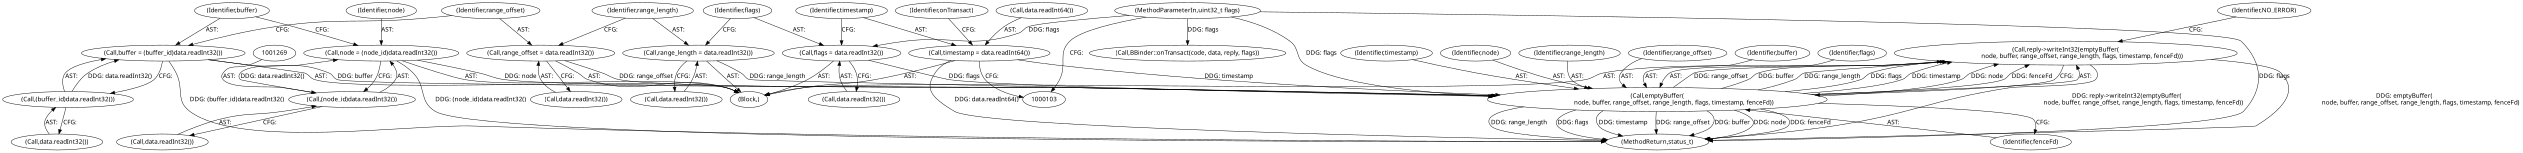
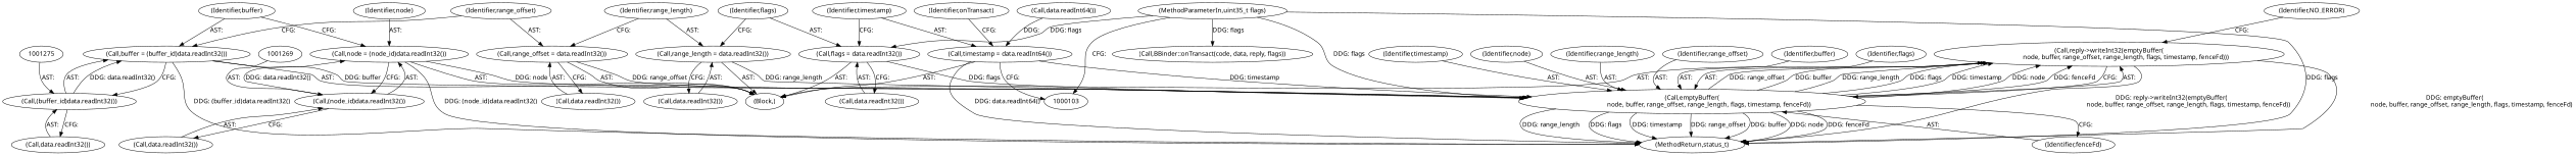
  digraph {
    fontname="Noto Sans"
    node [fontname="Noto Sans"]
    edge [fontname="Noto Sans"]
    n1 [label="(Call,reply->writeInt32(emptyBuffer(\n                    node, buffer, range_offset, range_length, flags, timestamp, fenceFd)))"]
    n2 [label="(Call,emptyBuffer(\n                    node, buffer, range_offset, range_length, flags, timestamp, fenceFd))"]
    n3 [label="(Block,)"]
    n4 [label="(MethodReturn,status_t)"]
    n5 [label="(Identifier,fenceFd)"]
    n6 [label="(Call,node = (node_id)data.readInt32())"]
    n7 [label="(Call,(node_id)data.readInt32())"]
    n8 [label="(Call,data.readInt32())"]
    n9 [label="(Call,buffer = (buffer_id)data.readInt32())"]
    n10 [label="(Call,(buffer_id)data.readInt32())"]
    n11 [label="(Call,data.readInt32())"]
    n12 [label="(Call,range_offset = data.readInt32())"]
    n13 [label="(Call,data.readInt32())"]
    n14 [label="(Call,range_length = data.readInt32())"]
    n15 [label="(Call,data.readInt32())"]
    n16 [label="(Call,flags = data.readInt32())"]
    n17 [label="(Call,data.readInt32())"]
-   n18 [label="(MethodParameterIn,uint32_t flags)"]
+   n18 [label="(MethodParameterIn,uint35_t flags)"]
    n19 [label="(Call,BBinder::onTransact(code, data, reply, flags))"]
    1000103
    n21 [label="(Call,timestamp = data.readInt64())"]
    n22 [label="(Call,data.readInt64())"]
    n23 [label="(Identifier,timestamp)"]
    n24 [label="(Identifier,onTransact)"]
    n25 [label="(Identifier,timestamp)"]
    n26 [label="(Identifier,node)"]
    n27 [label="(Identifier,NO_ERROR)"]
    n28 [label="(Identifier,range_length)"]
    n29 [label="(Identifier,node)"]
    n30 [label="(Identifier,flags)"]
    n31 [label="(Identifier,range_offset)"]
    n32 [label="(Identifier,buffer)"]
    n33 [label="(Identifier,range_length)"]
    n34 [label="(Identifier,buffer)"]
    n35 [label="(Identifier,range_offset)"]
    n36 [label="(Identifier,flags)"]
    1001269
+   1001275
    n1 -> n2 [label="CFG: "]
    n1 -> n3 [label="AST: "]
    n1 -> n4 [label="DDG: reply->writeInt32(emptyBuffer(\n                    node, buffer, range_offset, range_length, flags, timestamp, fenceFd))"]
    n1 -> n4 [label="DDG: emptyBuffer(\n                    node, buffer, range_offset, range_length, flags, timestamp, fenceFd)"]
    n2 -> n1 [label="AST: "]
    n2 -> n1 [label="DDG: range_offset"]
    n2 -> n1 [label="DDG: buffer"]
    n2 -> n1 [label="DDG: range_length"]
    n2 -> n1 [label="DDG: flags"]
    n2 -> n1 [label="DDG: timestamp"]
    n2 -> n1 [label="DDG: node"]
    n2 -> n1 [label="DDG: fenceFd"]
    n2 -> n4 [label="DDG: buffer"]
    n2 -> n4 [label="DDG: node"]
    n2 -> n4 [label="DDG: fenceFd"]
    n2 -> n4 [label="DDG: range_length"]
    n2 -> n4 [label="DDG: flags"]
    n2 -> n4 [label="DDG: timestamp"]
    n2 -> n4 [label="DDG: range_offset"]
    n2 -> n5 [label="CFG: "]
    n5 -> n2 [label="AST: "]
    n6 -> n2 [label="DDG: node"]
    n6 -> n3 [label="AST: "]
    n6 -> n4 [label="DDG: (node_id)data.readInt32()"]
    n6 -> n7 [label="CFG: "]
    n7 -> n6 [label="AST: "]
    n7 -> n6 [label="DDG: data.readInt32()"]
    n7 -> n8 [label="CFG: "]
    n8 -> n7 [label="AST: "]
    n9 -> n2 [label="DDG: buffer"]
    n9 -> n3 [label="AST: "]
    n9 -> n4 [label="DDG: (buffer_id)data.readInt32()"]
    n9 -> n10 [label="CFG: "]
    n10 -> n9 [label="AST: "]
    n10 -> n9 [label="DDG: data.readInt32()"]
    n10 -> n11 [label="CFG: "]
    n11 -> n10 [label="AST: "]
    n12 -> n2 [label="DDG: range_offset"]
    n12 -> n3 [label="AST: "]
    n12 -> n13 [label="CFG: "]
    n13 -> n12 [label="AST: "]
    n14 -> n2 [label="DDG: range_length"]
    n14 -> n3 [label="AST: "]
    n14 -> n15 [label="CFG: "]
    n15 -> n14 [label="AST: "]
    n16 -> n2 [label="DDG: flags"]
    n16 -> n3 [label="AST: "]
    n16 -> n17 [label="CFG: "]
    n17 -> n16 [label="AST: "]
    n18 -> n2 [label="DDG: flags"]
    n18 -> n4 [label="DDG: flags"]
    n18 -> n16 [label="DDG: flags"]
    n18 -> n19 [label="DDG: flags"]
    n18 -> 1000103 [label="CFG: "]
    n21 -> n2 [label="DDG: timestamp"]
    n21 -> n3 [label="AST: "]
    n21 -> n4 [label="DDG: data.readInt64()"]
    n21 -> 1000103 [label="CFG: "]
-   n22 -> n21 [label="AST: "]
+   n22 -> n21 [label="DDG: "]
    n23 -> n2 [label="AST: "]
    n24 -> n21 [label="CFG: "]
    n25 -> n16 [label="CFG: "]
    n25 -> n21 [label="AST: "]
    n26 -> n2 [label="AST: "]
    n27 -> n1 [label="CFG: "]
    n28 -> n2 [label="AST: "]
    n29 -> n6 [label="AST: "]
    n30 -> n14 [label="CFG: "]
    n30 -> n16 [label="AST: "]
    n31 -> n2 [label="AST: "]
    n32 -> n2 [label="AST: "]
    n33 -> n12 [label="CFG: "]
    n33 -> n14 [label="AST: "]
    n34 -> n6 [label="CFG: "]
    n34 -> n9 [label="AST: "]
    n35 -> n9 [label="CFG: "]
    n35 -> n12 [label="AST: "]
    n36 -> n2 [label="AST: "]
    1001269 -> n7 [label="AST: "]
+   1001275 -> n10 [label="AST: "]
  }
